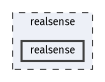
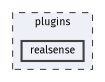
  digraph {
    compound=true
    fontname="Fira Sans"
    n1 [color=grey25 fillcolor="#edf0f7" fontname="Fira Sans" fontsize=10 height=0.2 label=realsense shape=box style="filled,bold" width=0.4]
    subgraph cluster_1 {
      bgcolor="#edf0f7"
      fontsize=10
-     label=realsense
+     label=plugins
      pencolor=grey25
      style="filled,dashed"
      n1
    }
  }
